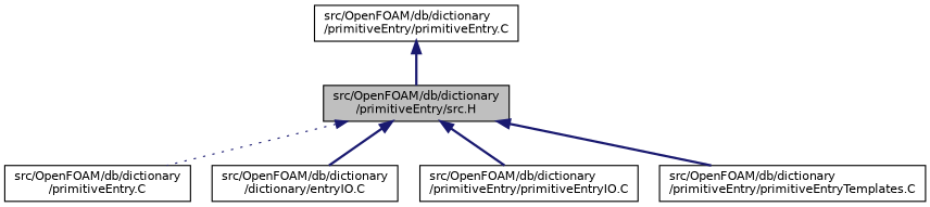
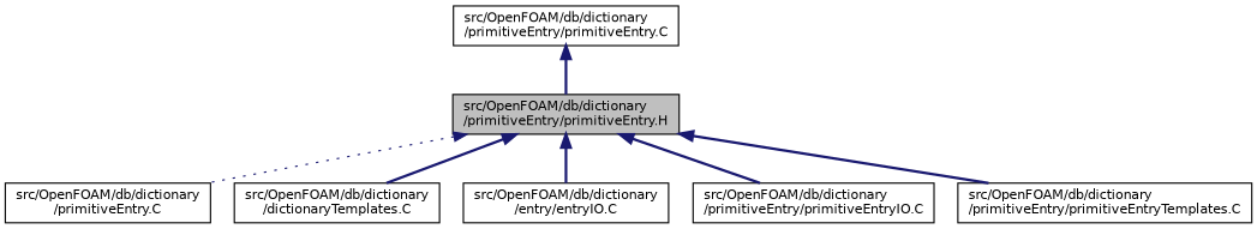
  digraph {
    node [color=black fontname=Helvetica fontsize=10 shape=record]
    edge [color=midnightblue dir=back fontname=Helvetica fontsize=10 labelfontname=Helvetica labelfontsize=10 style=bold]
-   n1 [fillcolor=grey75 fontcolor=black height=0.2 label="src/OpenFOAM/db/dictionary\l/primitiveEntry/src.H" style=filled width=0.4]
+   n1 [fillcolor=grey75 fontcolor=black height=0.2 label="src/OpenFOAM/db/dictionary\l/primitiveEntry/primitiveEntry.H" style=filled width=0.4]
    n2 [height=0.2 label="src/OpenFOAM/db/dictionary\l/primitiveEntry.C" width=0.4]
-   n4 [height=0.2 label="src/OpenFOAM/db/dictionary\l/dictionary/entryIO.C" width=0.4]
+   n3 [height=0.2 label="src/OpenFOAM/db/dictionary\l/dictionaryTemplates.C" width=0.4]
+   n4 [height=0.2 label="src/OpenFOAM/db/dictionary\l/entry/entryIO.C" width=0.4]
    n5 [height=0.2 label="src/OpenFOAM/db/dictionary\l/primitiveEntry/primitiveEntryIO.C" width=0.4]
    n6 [height=0.2 label="src/OpenFOAM/db/dictionary\l/primitiveEntry/primitiveEntryTemplates.C" width=0.4]
    n7 [height=0.2 label="src/OpenFOAM/db/dictionary\l/primitiveEntry/primitiveEntry.C" width=0.4]
    n1 -> n2 [style=dotted]
+   n1 -> n3
    n1 -> n4
    n1 -> n5
    n1 -> n6
    n7 -> n1
  }
